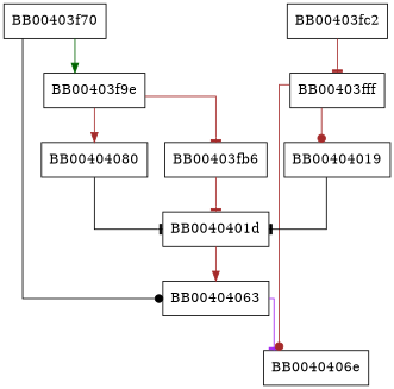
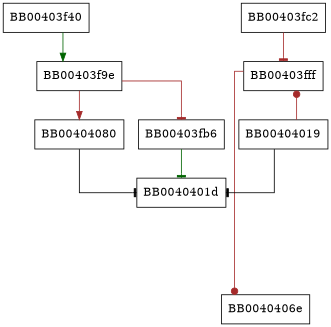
  digraph {
    splines=ortho
    node [shape=box]
    edge [arrowhead=tee color=brown]
-   BB00403f70
-   BB00404063
+   BB00403f70 [label=BB00403f40]
    BB00403f9e
    BB0040406e
    BB00404080
    BB00403fb6
    BB0040401d
    BB00403fc2
    BB00403fff
    BB00404019
-   BB00403f70 -> BB00404063 [arrowhead=dot color=black]
    BB00403f70 -> BB00403f9e [arrowhead=normal color=darkgreen]
-   BB00404063 -> BB0040406e [color=purple]
    BB00403f9e -> BB00404080 [arrowhead=normal]
    BB00403f9e -> BB00403fb6
    BB00404080 -> BB0040401d [color=black]
-   BB00403fb6 -> BB0040401d
-   BB0040401d -> BB00404063 [arrowhead=normal]
+   BB00403fb6 -> BB0040401d [color=darkgreen]
    BB00403fc2 -> BB00403fff
    BB00403fff -> BB0040406e [arrowhead=dot]
-   BB00403fff -> BB00404019 [arrowhead=dot]
+   BB00404019 -> BB00403fff [arrowhead=dot]
    BB00404019 -> BB0040401d [color=black]
  }
